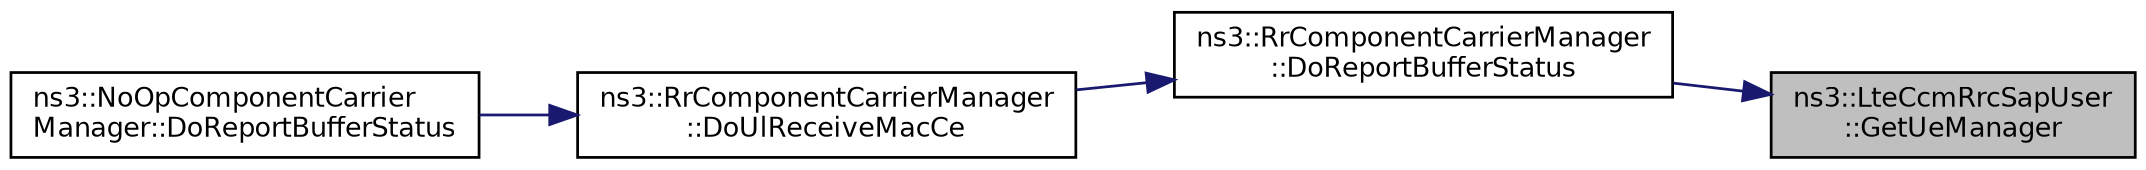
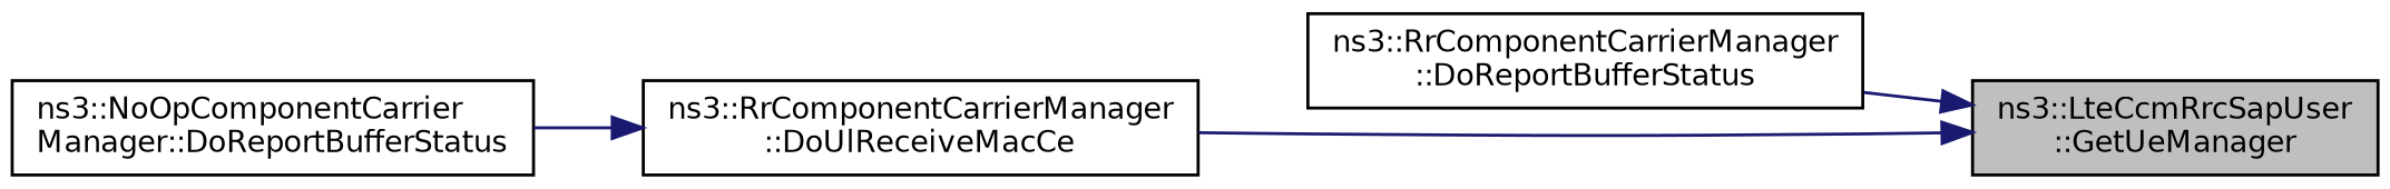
  digraph {
    rankdir=RL
    node [color=black fillcolor=white fontname=Helvetica fontsize=10 shape=record style=filled]
    edge [color=midnightblue dir=back fontname=Helvetica fontsize=10 labelfontname=Helvetica labelfontsize=10 style=solid]
    n1 [fillcolor=grey75 fontcolor=black height=0.2 label="ns3::LteCcmRrcSapUser\l::GetUeManager" width=0.4]
    n2 [height=0.2 label="ns3::RrComponentCarrierManager\l::DoReportBufferStatus" width=0.4]
    n3 [height=0.2 label="ns3::RrComponentCarrierManager\l::DoUlReceiveMacCe" width=0.4]
    n4 [height=0.2 label="ns3::NoOpComponentCarrier\lManager::DoReportBufferStatus" width=0.4]
    n1 -> n2
-   n2 -> n3
+   n1 -> n3
    n3 -> n4
  }
